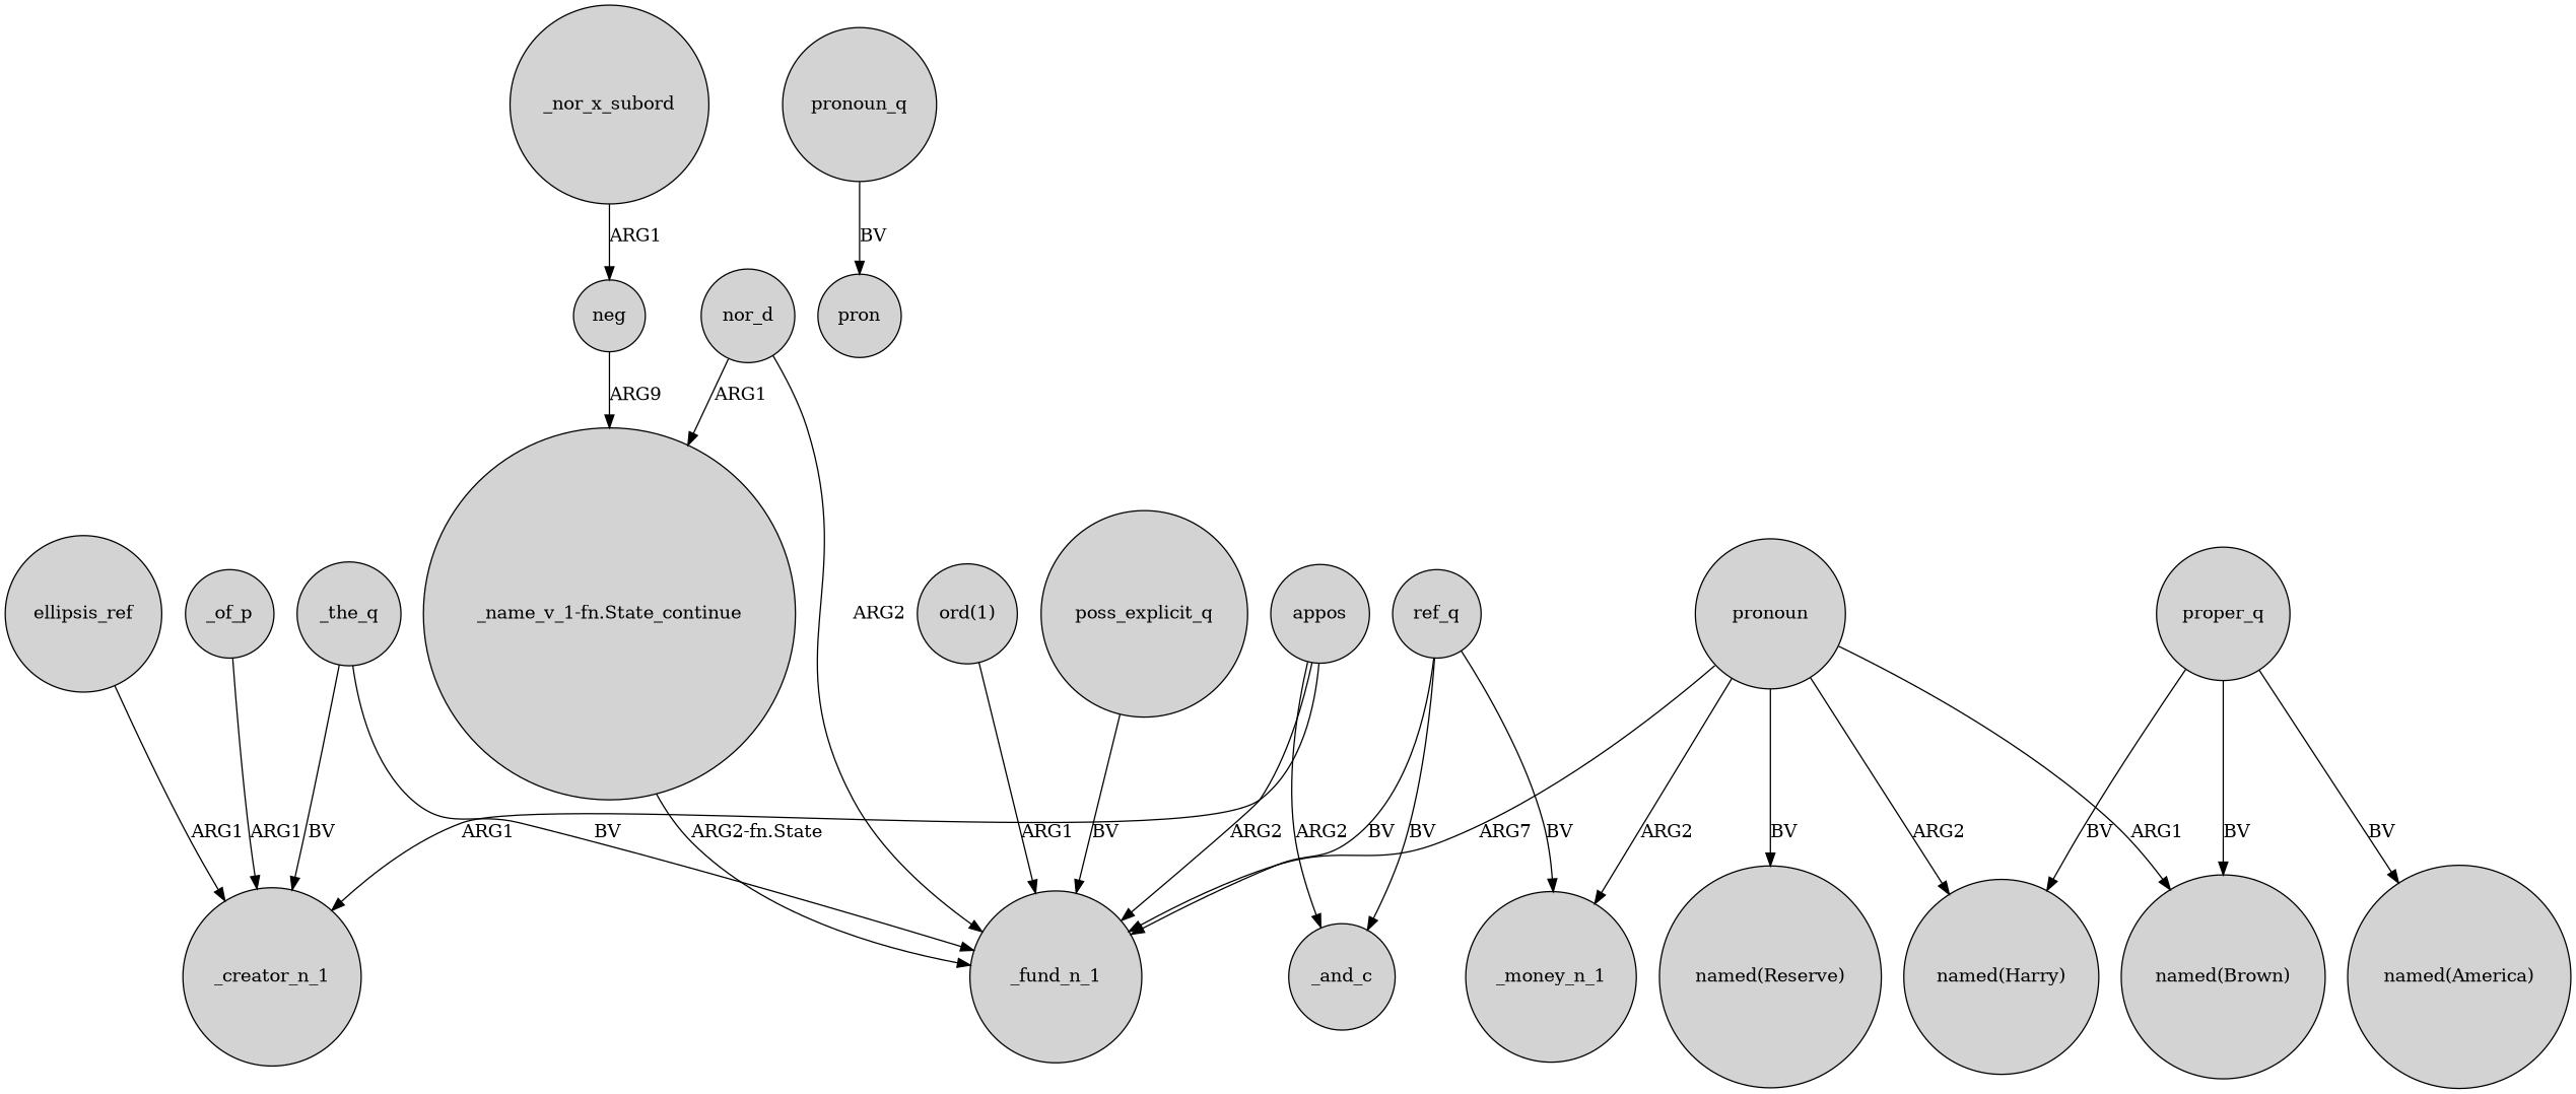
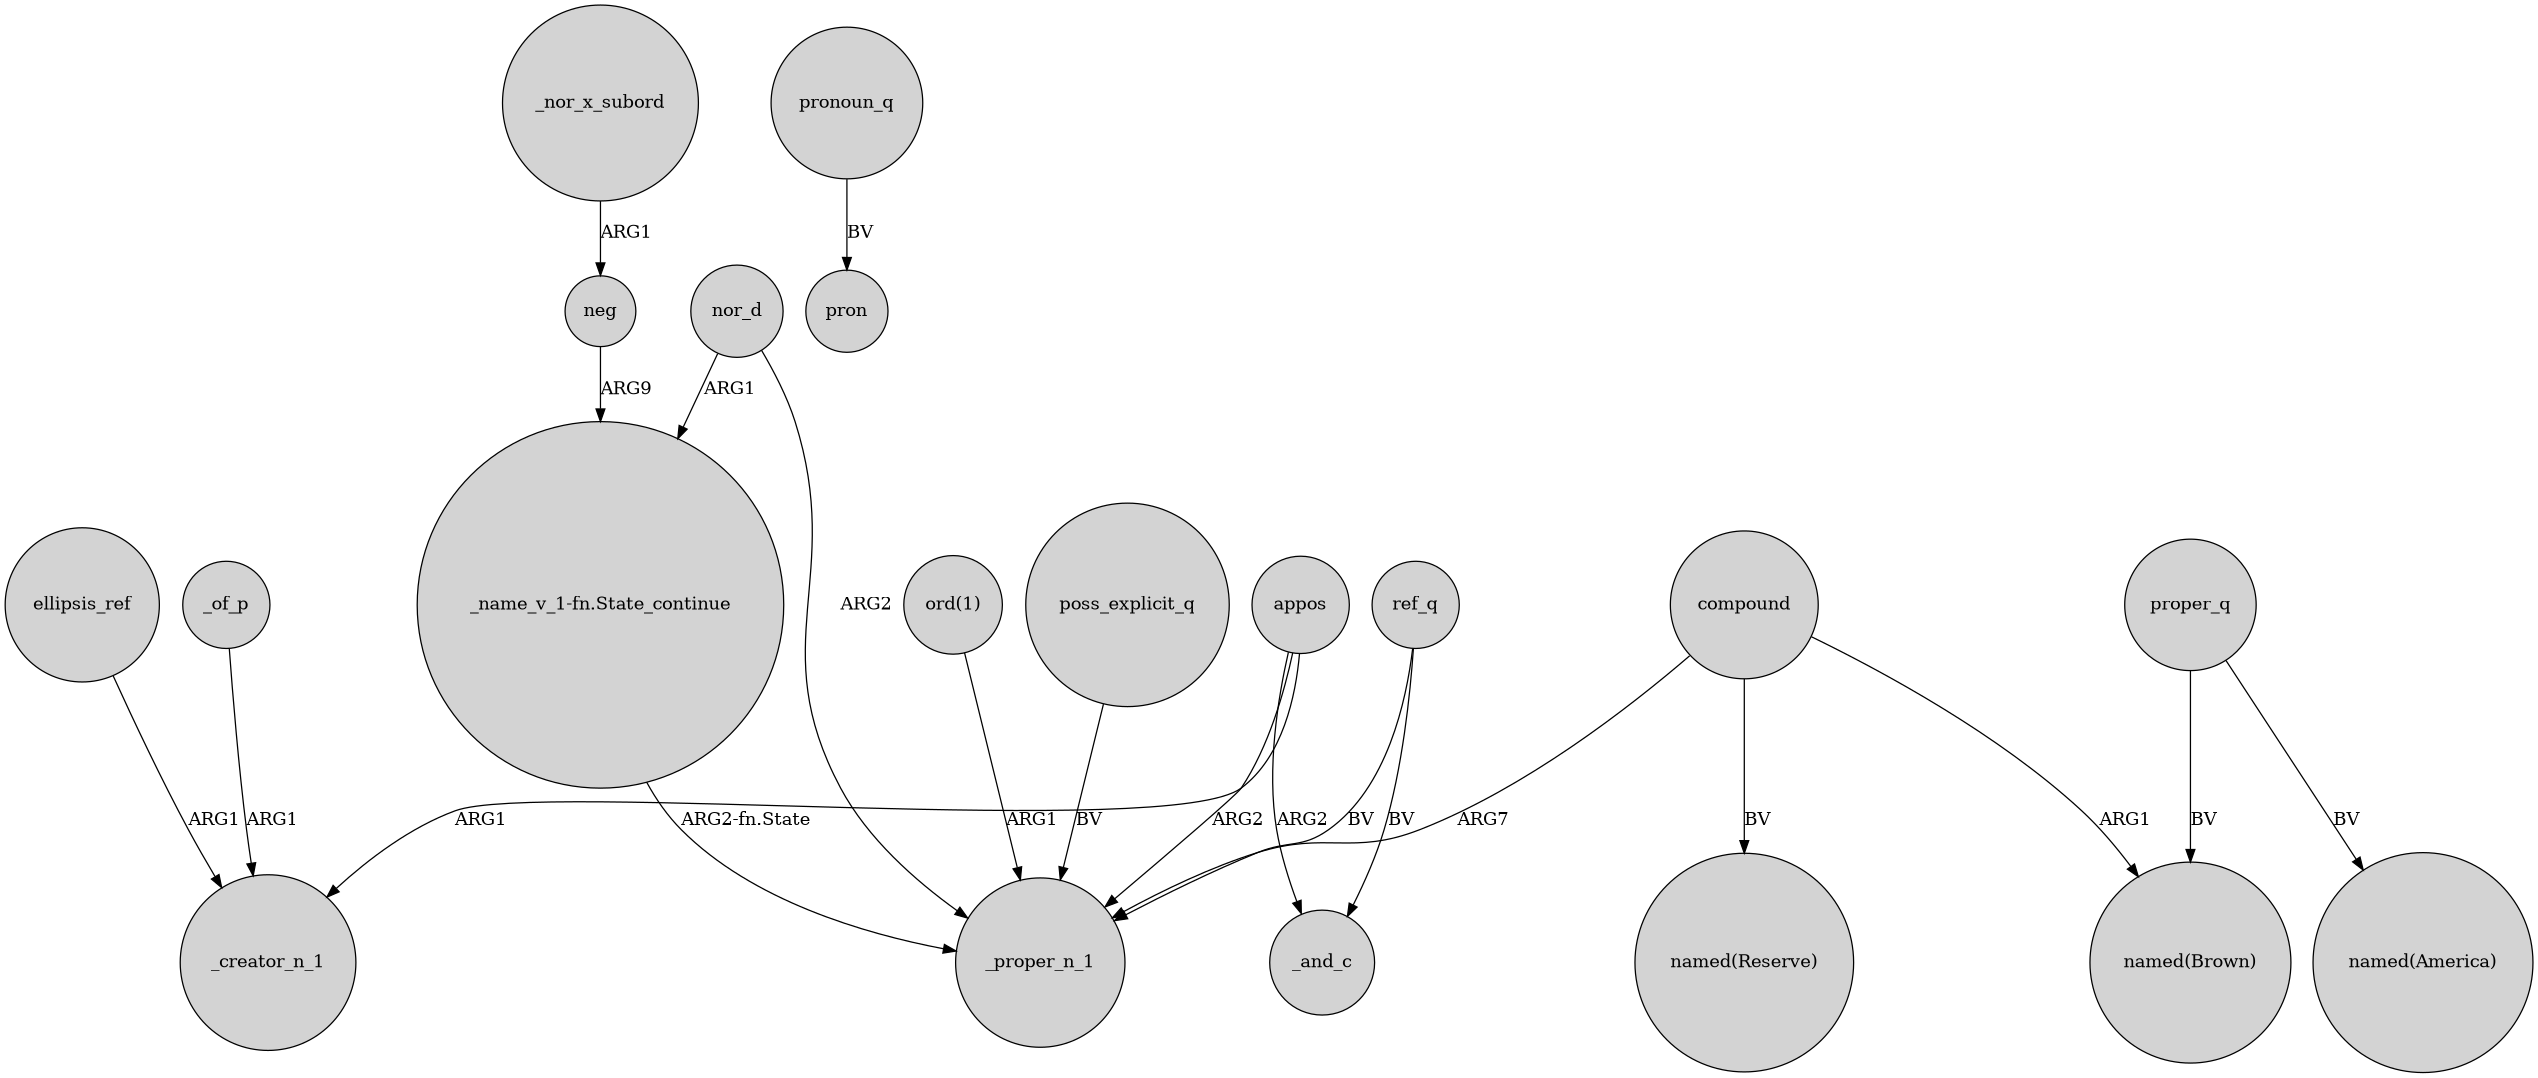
  digraph {
    node [shape=circle style=filled]
-   _the_q
    _creator_n_1
-   _fund_n_1
+   _fund_n_1 [label=_proper_n_1]
    n4 [label=poss_explicit_q]
    appos
    _and_c
-   compound [label=pronoun]
+   compound
    "named(Reserve)"
    "named(Brown)"
-   "named(Harry)"
-   _money_n_1
    n12 [label=ref_q]
    "_name_v_1-fn.State_continue"
    ellipsis_ref
    proper_q
    "named(America)"
    _nor_x_subord
    neg
    pronoun_q
    pron
    n21 [label=nor_d]
    _of_p
    "ord(1)"
-   _the_q -> _creator_n_1 [label=BV]
-   _the_q -> _fund_n_1 [label=BV]
    n4 -> _fund_n_1 [label=BV]
    appos -> _creator_n_1 [label=ARG1]
    appos -> _fund_n_1 [label=ARG2]
    appos -> _and_c [label=ARG2]
    compound -> _fund_n_1 [label=ARG7]
    compound -> "named(Reserve)" [label=BV]
    compound -> "named(Brown)" [label=ARG1]
-   compound -> "named(Harry)" [label=ARG2]
-   compound -> _money_n_1 [label=ARG2]
    n12 -> _fund_n_1 [label=BV]
    n12 -> _and_c [label=BV]
-   n12 -> _money_n_1 [label=BV]
    "_name_v_1-fn.State_continue" -> _fund_n_1 [label="ARG2-fn.State"]
    ellipsis_ref -> _creator_n_1 [label=ARG1]
    proper_q -> "named(Brown)" [label=BV]
-   proper_q -> "named(Harry)" [label=BV]
    proper_q -> "named(America)" [label=BV]
    _nor_x_subord -> neg [label=ARG1]
    neg -> "_name_v_1-fn.State_continue" [label=ARG9]
    pronoun_q -> pron [label=BV]
    n21 -> _fund_n_1 [label=ARG2]
    n21 -> "_name_v_1-fn.State_continue" [label=ARG1]
    _of_p -> _creator_n_1 [label=ARG1]
    "ord(1)" -> _fund_n_1 [label=ARG1]
  }
